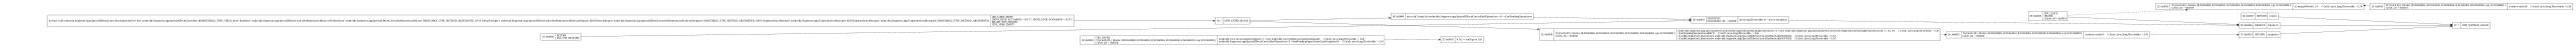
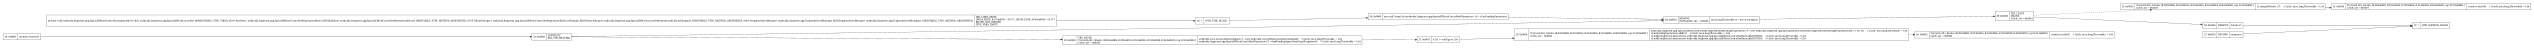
  digraph {
    fontname="Noto Serif"
    rankdir=LR
    node [fontname="Noto Serif" shape=record]
    edge [fontname="Noto Serif"]
-   n1 [label="{16\:\ ?|MTH_ENTER_BLOCK\l}"]
+   n1 [label="{16\:\ ?|MTH_TYPE_BLOCK\l}"]
    n2 [label="{18\:\ 0x0000|java.util.ArrayList\<androidx.fragment.app.SpecialEffectsController$Operation\> r0 = r5.mPendingOperations\l}"]
-   n3 [label="{28\:\ 0x0034|SYNTHETIC\lExcHandler: all \-\> 0x0034\l|java.lang.Throwable r1 = move\-exception\l}"]
-   n5 [label="{31\:\ 0x0003|RETURN\lEXC_TOP_SPLITTER\l}"]
+   n3 [label="{28\:\ 0x0034|REMOVE\lExcHandler: all \-\> 0x0034\l|java.lang.Throwable r1 = move\-exception\l}"]
+   n4 [label="{19\:\ 0x0002|monitor\-enter(r0)\l}"]
+   n5 [label="{31\:\ 0x0003|SYNTHETIC\lEXC_TOP_SPLITTER\l}"]
    n6 [label="{20\:\ 0x0003|TRY_ENTER\lTryCatch #0 \{, blocks: (B:20:0x0003, B:22:0x0013, B:23:0x0016, B:25:0x0018, B:26:0x0032), top: B:31:0x0003 \}\lCatch: all \-\> 0x0034\l|androidx.core.os.CancellationSignal r1 = new androidx.core.p003os.CancellationSignal()     \/\/ Catch: java.lang.Throwable \-\> L34\landroidx.fragment.app.SpecialEffectsController$Operation r2 = findPendingOperation(r8.getFragment())     \/\/ Catch: java.lang.Throwable \-\> L34\l}"]
    n7 [label="{21\:\ 0x0011|if (r2 == null) goto L10\l}"]
    n8 [label="{29\:\ 0x0035|TRY_LEAVE\lINLINE\lCatch: all \-\> 0x0034\l}"]
    n9 [label="{25\:\ 0x0018|TryCatch #0 \{, blocks: (B:20:0x0003, B:22:0x0013, B:23:0x0016, B:25:0x0018, B:26:0x0032), top: B:31:0x0003 \}\lCatch: all \-\> 0x0034\l|androidx.fragment.app.SpecialEffectsController$FragmentStateManagerOperation r3 = new androidx.fragment.app.SpecialEffectsController.FragmentStateManagerOperation(r6, r7, r8, r1)     \/\/ Catch: java.lang.Throwable \-\> L34\lr5.mPendingOperations.add(r3)     \/\/ Catch: java.lang.Throwable \-\> L34\lr3.addCompletionListener(new androidx.fragment.app.SpecialEffectsController.RunnableC03691())     \/\/ Catch: java.lang.Throwable \-\> L34\lr3.addCompletionListener(new androidx.fragment.app.SpecialEffectsController.RunnableC03702())     \/\/ Catch: java.lang.Throwable \-\> L34\l}"]
    n10 [label="{22\:\ 0x0013|TryCatch #0 \{, blocks: (B:20:0x0003, B:22:0x0013, B:23:0x0016, B:25:0x0018, B:26:0x0032), top: B:31:0x0003 \}\lCatch: all \-\> 0x0034\l|r2.mergeWith(r6, r7)     \/\/ Catch: java.lang.Throwable \-\> L34\l}"]
    n11 [label="{23\:\ 0x0016|TryCatch #0 \{, blocks: (B:20:0x0003, B:22:0x0013, B:23:0x0016, B:25:0x0018, B:26:0x0032), top: B:31:0x0003 \}\lCatch: all \-\> 0x0034\l|monitor\-exit(r0)     \/\/ Catch: java.lang.Throwable \-\> L34\l}"]
    n12 [label="{26\:\ 0x0032|TryCatch #0 \{, blocks: (B:20:0x0003, B:22:0x0013, B:23:0x0016, B:25:0x0018, B:26:0x0032), top: B:31:0x0003 \}\lCatch: all \-\> 0x0034\l|monitor\-exit(r0)     \/\/ Catch: java.lang.Throwable \-\> L34\l}"]
-   n13 [label="{24\:\ 0x0017|RETURN\l|return\l}"]
    n14 [label="{17\:\ ?|MTH_METHOD_BLOCK\l}"]
    n15 [label="{27\:\ 0x0033|RETURN\l|exception\l}"]
    n16 [label="{30\:\ 0x0036|REMOVE\l|blocks r1\l}"]
    n17 [label="{private void androidx.fragment.app.SpecialEffectsController.enqueue((r5v0 'this' androidx.fragment.app.SpecialEffectsController A[IMMUTABLE_TYPE, THIS]), (r6v0 'finalState' androidx.fragment.app.SpecialEffectsController$Operation$State A[D('finalState' androidx.fragment.app.SpecialEffectsController$Operation$State), IMMUTABLE_TYPE, METHOD_ARGUMENT]), (r7v0 'lifecycleImpact' androidx.fragment.app.SpecialEffectsController$Operation$LifecycleImpact A[D('lifecycleImpact' androidx.fragment.app.SpecialEffectsController$Operation$LifecycleImpact), IMMUTABLE_TYPE, METHOD_ARGUMENT]), (r8v0 'fragmentStateManager' androidx.fragment.app.FragmentStateManager A[D('fragmentStateManager' androidx.fragment.app.FragmentStateManager), IMMUTABLE_TYPE, METHOD_ARGUMENT]))  | USE_LINES_HINTS\lCROSS_EDGE: B:27:0x0033 \-\> B:17:?, CROSS_EDGE: B:30:0x0036 \-\> B:17:?\lINLINE_NOT_NEEDED\lTYPE_VARS: EMPTY\l}"]
    n1 -> n2
    n2 -> n3
-   n3 -> n16
+   n3 -> n8
+   n4 -> n5
    n5 -> n3
+   n5 -> n6
    n6 -> n7
-   n1 -> n9
+   n7 -> n9
    n8 -> n10 [style=dashed]
    n8 -> n16
    n9 -> n12
-   n11 -> n10
-   n12 -> n15
-   n13 -> n14
+   n10 -> n11
    n15 -> n14
    n16 -> n14
    n17 -> n1
  }
